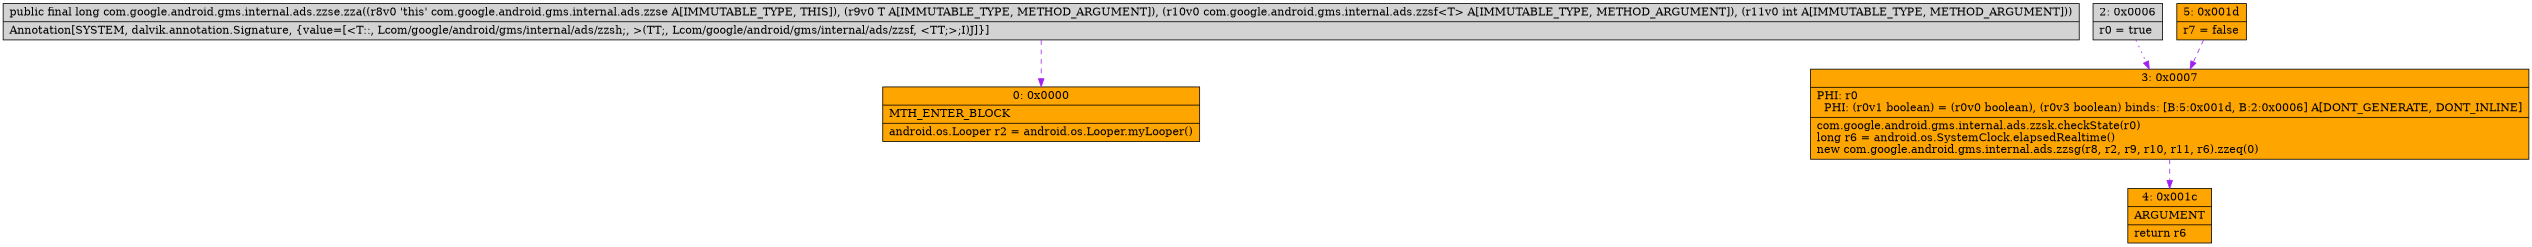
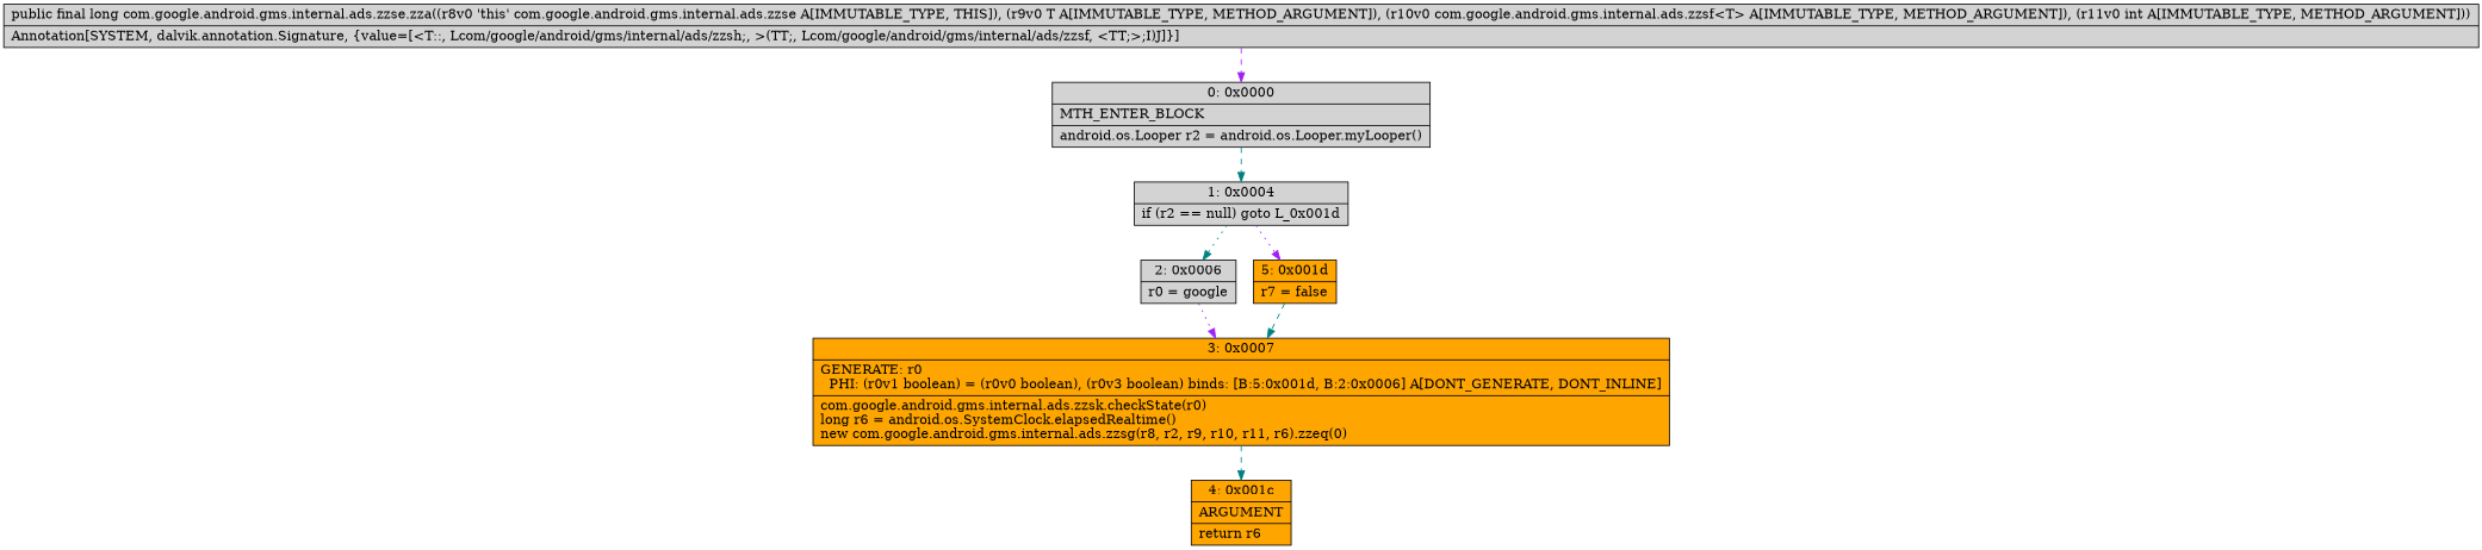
  digraph {
    node [fillcolor=orange shape=record style=filled]
    edge [color=purple style=dashed]
-   n1 [label="{0\:\ 0x0000|MTH_ENTER_BLOCK\l|android.os.Looper r2 = android.os.Looper.myLooper()\l}"]
-   n3 [fillcolor=lightgrey label="{2\:\ 0x0006|r0 = true\l}"]
+   n1 [fillcolor=lightgrey label="{0\:\ 0x0000|MTH_ENTER_BLOCK\l|android.os.Looper r2 = android.os.Looper.myLooper()\l}"]
+   n2 [fillcolor=lightgrey label="{1\:\ 0x0004|if (r2 == null) goto L_0x001d\l}"]
+   n3 [fillcolor=lightgrey label="{2\:\ 0x0006|r0 = google\l}"]
    n4 [label="{5\:\ 0x001d|r7 = false\l}"]
-   n5 [label="{3\:\ 0x0007|PHI: r0 \l  PHI: (r0v1 boolean) = (r0v0 boolean), (r0v3 boolean) binds: [B:5:0x001d, B:2:0x0006] A[DONT_GENERATE, DONT_INLINE]\l|com.google.android.gms.internal.ads.zzsk.checkState(r0)\llong r6 = android.os.SystemClock.elapsedRealtime()\lnew com.google.android.gms.internal.ads.zzsg(r8, r2, r9, r10, r11, r6).zzeq(0)\l}"]
+   n5 [label="{3\:\ 0x0007|GENERATE: r0 \l  PHI: (r0v1 boolean) = (r0v0 boolean), (r0v3 boolean) binds: [B:5:0x001d, B:2:0x0006] A[DONT_GENERATE, DONT_INLINE]\l|com.google.android.gms.internal.ads.zzsk.checkState(r0)\llong r6 = android.os.SystemClock.elapsedRealtime()\lnew com.google.android.gms.internal.ads.zzsg(r8, r2, r9, r10, r11, r6).zzeq(0)\l}"]
    n6 [label="{4\:\ 0x001c|ARGUMENT\l|return r6\l}"]
    n7 [fillcolor=lightgrey label="{public final long com.google.android.gms.internal.ads.zzse.zza((r8v0 'this' com.google.android.gms.internal.ads.zzse A[IMMUTABLE_TYPE, THIS]), (r9v0 T A[IMMUTABLE_TYPE, METHOD_ARGUMENT]), (r10v0 com.google.android.gms.internal.ads.zzsf\<T\> A[IMMUTABLE_TYPE, METHOD_ARGUMENT]), (r11v0 int A[IMMUTABLE_TYPE, METHOD_ARGUMENT]))  | Annotation[SYSTEM, dalvik.annotation.Signature, \{value=[\<T::, Lcom\/google\/android\/gms\/internal\/ads\/zzsh;, \>(TT;, Lcom\/google\/android\/gms\/internal\/ads\/zzsf, \<TT;\>;I)J]\}]\l}"]
+   n1 -> n2 [color=teal]
+   n2 -> n3 [color=teal style=dotted]
+   n2 -> n4 [style=dotted]
    n3 -> n5 [style=dotted]
-   n4 -> n5
-   n5 -> n6
+   n4 -> n5 [color=teal]
+   n5 -> n6 [color=teal]
    n7 -> n1
  }
